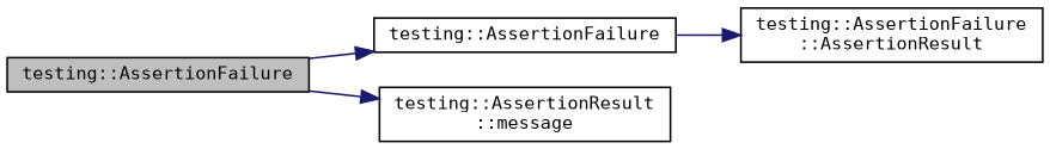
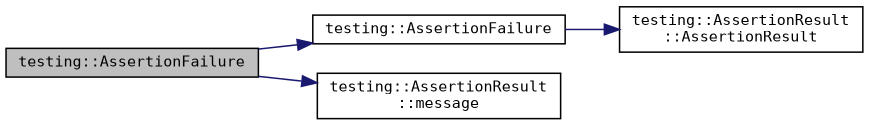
  digraph {
    rankdir=LR
    fontname="DejaVu Sans Mono"
    node [color=black fillcolor=white fontname="DejaVu Sans Mono" fontsize=10 shape=record style=filled]
    edge [color=midnightblue fontname="DejaVu Sans Mono" fontsize=10 labelfontname=Helvetica labelfontsize=10 style=solid]
    n1 [fillcolor=grey75 fontcolor=black height=0.2 label="testing::AssertionFailure" width=0.4]
    n2 [height=0.2 label="testing::AssertionFailure" width=0.4]
    n3 [height=0.2 label="testing::AssertionResult\l::message" width=0.4]
-   n4 [height=0.2 label="testing::AssertionFailure\l::AssertionResult" width=0.4]
+   n4 [height=0.2 label="testing::AssertionResult\l::AssertionResult" width=0.4]
    n1 -> n2
    n1 -> n3
    n2 -> n4
  }
